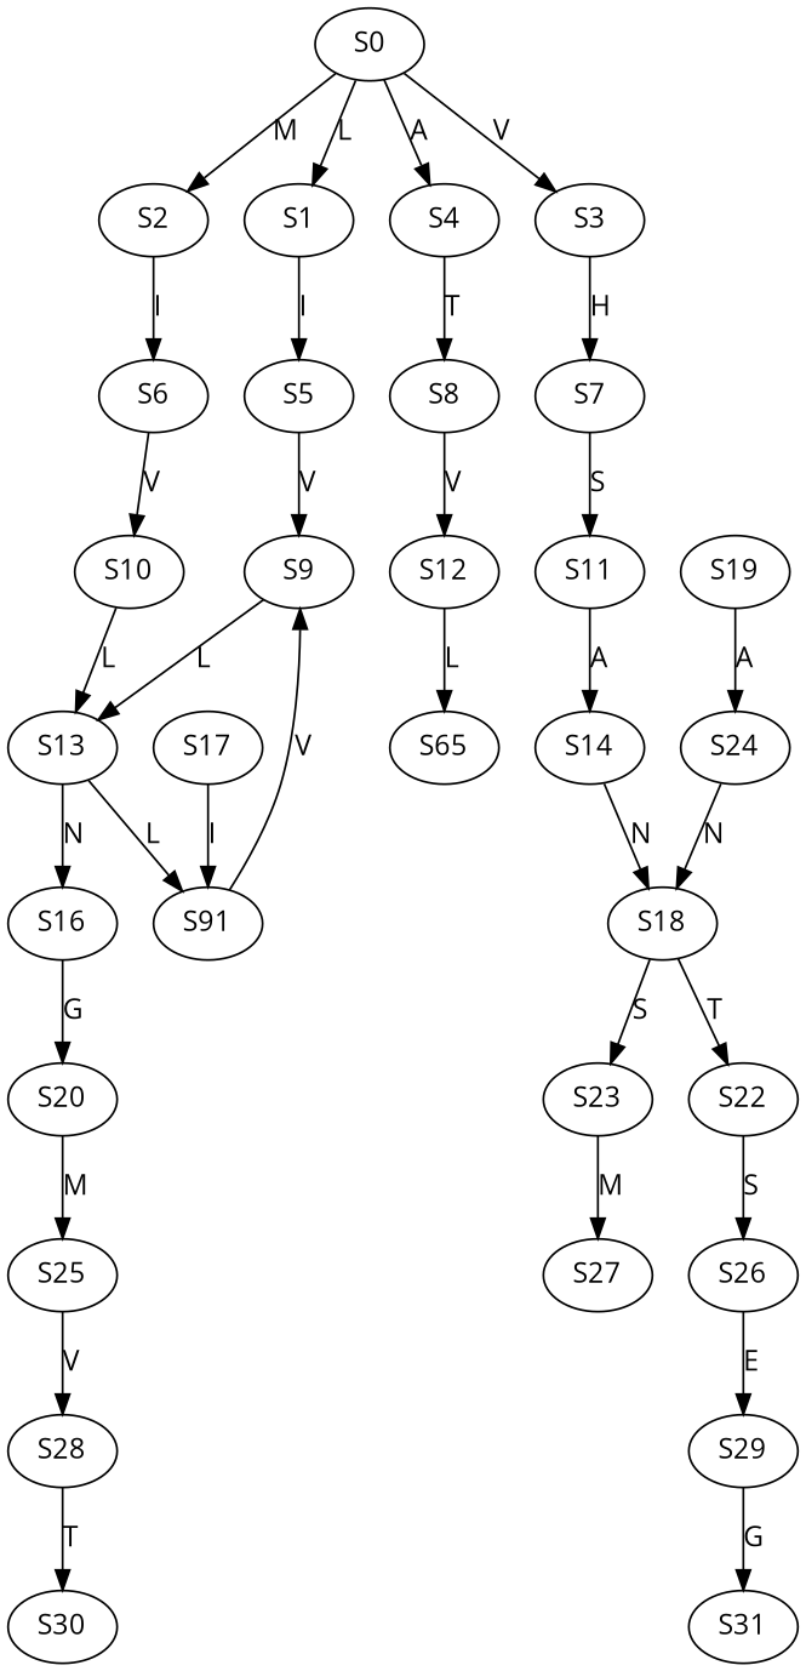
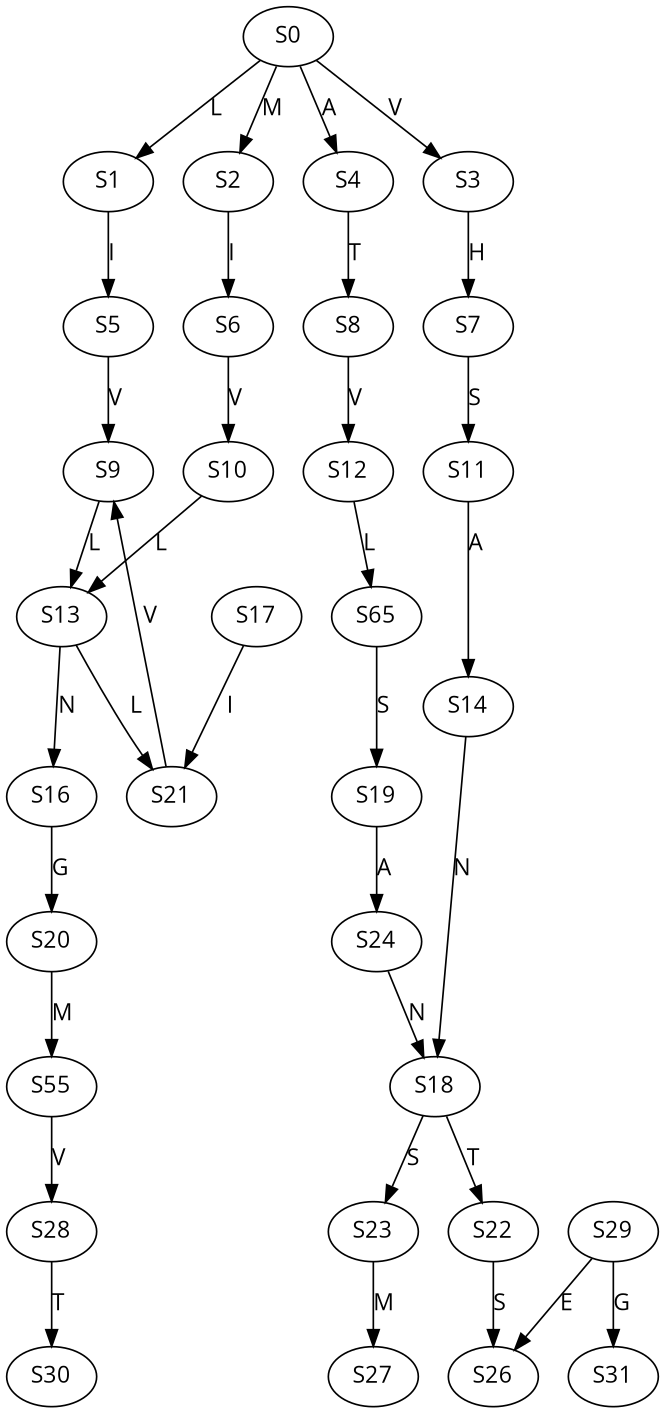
  strict digraph {
    fontname="Open Sans"
    node [fontname="Open Sans"]
    edge [fontname="Open Sans"]
    S0
    S1
    S2
    S3
    S4
    S5
    S6
    S7
    S8
    S9
    S10
    S11
    S12
    S13
    S14
    n16 [label=S65]
    S16
-   S21 [label=S91]
+   S21
    S18
    S19
    S20
    S17
    S22
    S23
    S24
-   S25
+   S25 [label=S55]
    S26
    S27
    S28
    S29
    S30
    S31
    S0 -> S1 [label=L]
    S0 -> S2 [label=M]
    S0 -> S3 [label=V]
    S0 -> S4 [label=A]
    S1 -> S5 [label=I]
    S2 -> S6 [label=I]
    S3 -> S7 [label=H]
    S4 -> S8 [label=T]
    S5 -> S9 [label=V]
    S6 -> S10 [label=V]
    S7 -> S11 [label=S]
    S8 -> S12 [label=V]
    S9 -> S13 [label=L]
    S10 -> S13 [label=L]
    S11 -> S14 [label=A]
    S12 -> n16 [label=L]
    S13 -> S16 [label=N]
    S13 -> S21 [label=L]
    S14 -> S18 [label=N]
+   n16 -> S19 [label=S]
    S16 -> S20 [label=G]
    S21 -> S9 [label=V]
    S18 -> S22 [label=T]
    S18 -> S23 [label=S]
    S19 -> S24 [label=A]
    S20 -> S25 [label=M]
    S17 -> S21 [label=I]
    S22 -> S26 [label=S]
    S23 -> S27 [label=M]
    S24 -> S18 [label=N]
    S25 -> S28 [label=V]
-   S26 -> S29 [label=E]
+   S29 -> S26 [label=E]
    S28 -> S30 [label=T]
    S29 -> S31 [label=G]
  }
